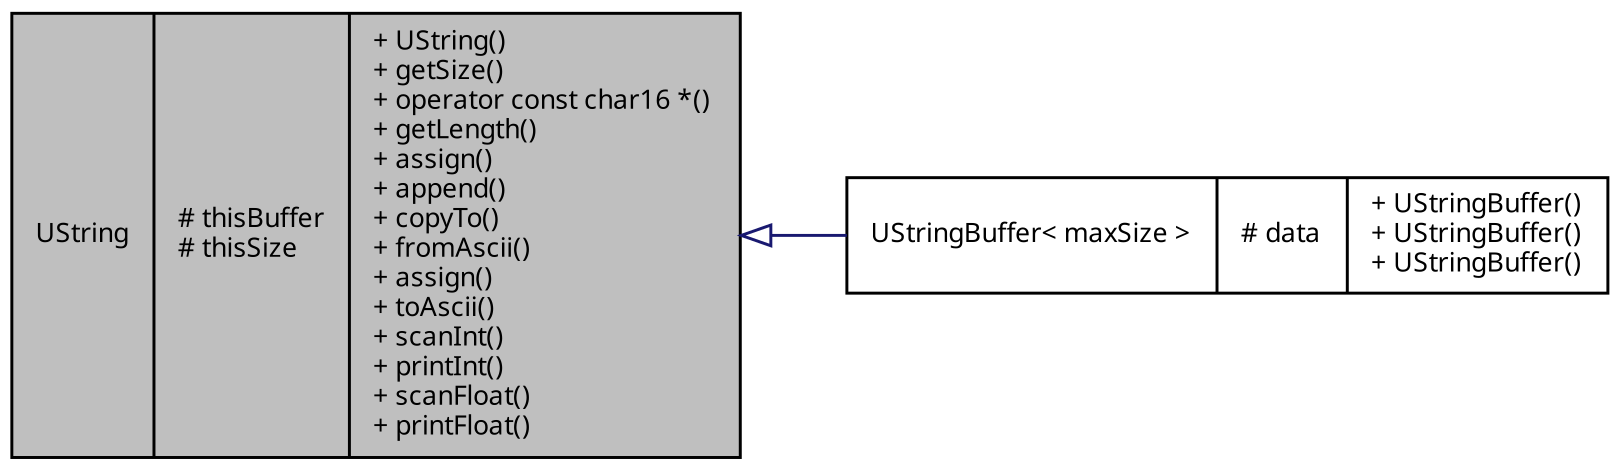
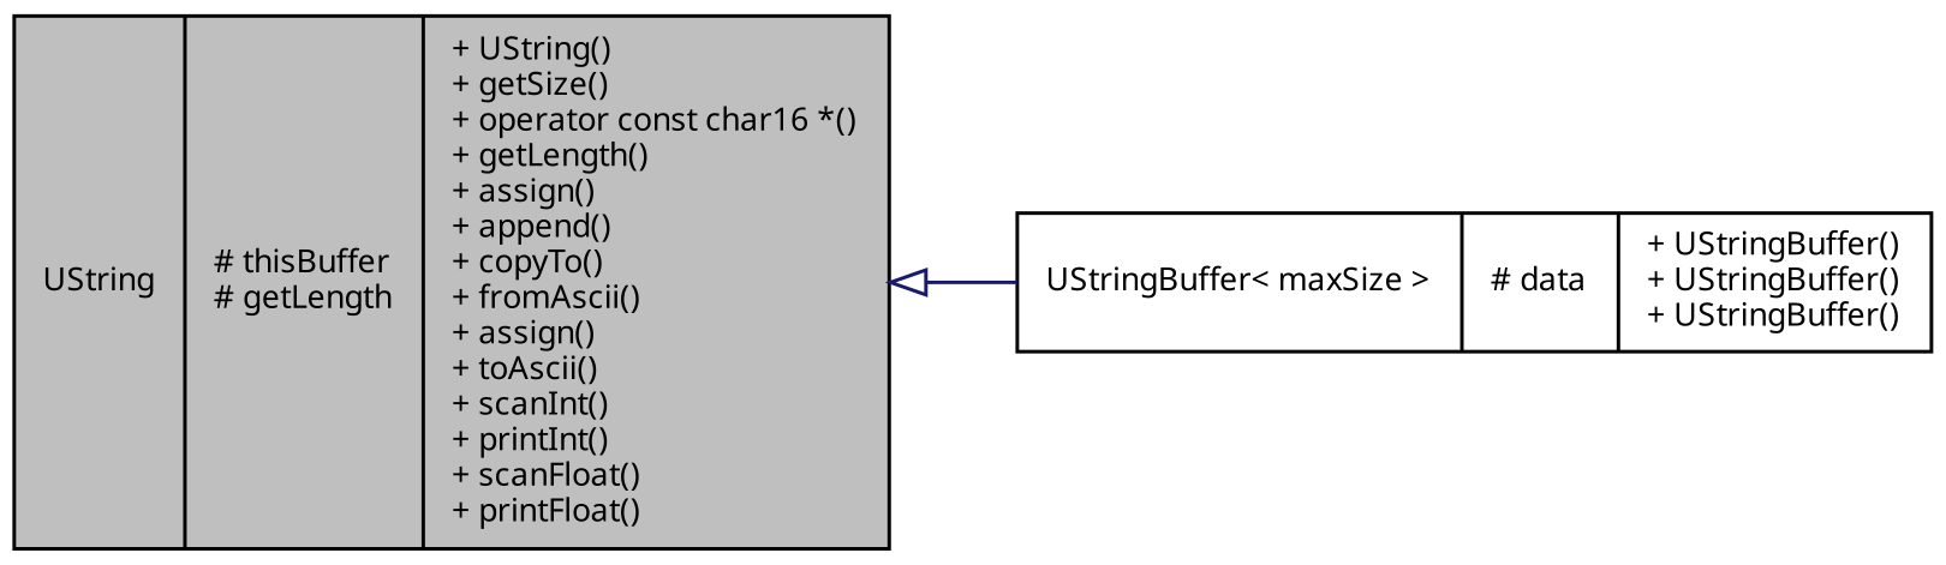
  digraph {
    rankdir=LR
    fontname="Noto Sans"
    node [color=black fontname="Noto Sans" fontsize=9 shape=record]
-   n1 [fillcolor=grey75 fontcolor=black height=0.2 label="{UString\n|# thisBuffer\l# thisSize\l|+ UString()\l+ getSize()\l+ operator const char16 *()\l+ getLength()\l+ assign()\l+ append()\l+ copyTo()\l+ fromAscii()\l+ assign()\l+ toAscii()\l+ scanInt()\l+ printInt()\l+ scanFloat()\l+ printFloat()\l}" style=filled width=0.4]
+   n1 [fillcolor=grey75 fontcolor=black height=0.2 label="{UString\n|# thisBuffer\l# getLength\l|+ UString()\l+ getSize()\l+ operator const char16 *()\l+ getLength()\l+ assign()\l+ append()\l+ copyTo()\l+ fromAscii()\l+ assign()\l+ toAscii()\l+ scanInt()\l+ printInt()\l+ scanFloat()\l+ printFloat()\l}" style=filled width=0.4]
    n2 [height=0.2 label="{UStringBuffer\< maxSize \>\n|# data\l|+ UStringBuffer()\l+ UStringBuffer()\l+ UStringBuffer()\l}" width=0.4]
    n1 -> n2 [arrowtail=empty color=midnightblue dir=back fontname="Noto Sans" fontsize=9 labelfontname=Arial labelfontsize=9 style=solid]
  }
